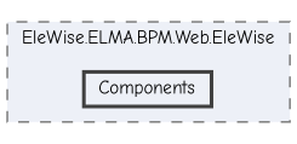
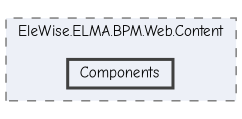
  digraph {
    compound=true
    rankdir=LR
    fontname="Comic Neue"
    n1 [color=grey25 fillcolor="#edf0f7" fontname="Comic Neue" fontsize=10 height=0.2 label=Components shape=box style="filled,bold" width=0.4]
    subgraph cluster_1 {
      bgcolor="#edf0f7"
      fontsize=10
-     label="EleWise.ELMA.BPM.Web.EleWise"
+     label="EleWise.ELMA.BPM.Web.Content"
      pencolor=grey50
      style="filled,dashed"
      n1
    }
  }
